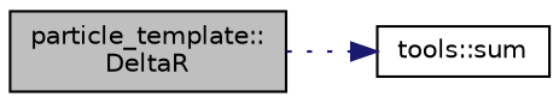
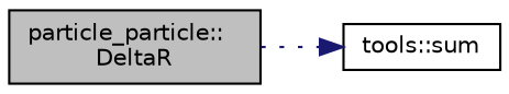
  digraph {
    rankdir=LR
    node [color=black fontname=Helvetica fontsize=10 shape=record style=filled]
-   n1 [fillcolor=grey75 fontcolor=black height=0.2 label="particle_template::\lDeltaR" width=0.4]
+   n1 [fillcolor=grey75 fontcolor=black height=0.2 label="particle_particle::\lDeltaR" width=0.4]
    n2 [fillcolor=white height=0.2 label="tools::sum" width=0.4]
    n1 -> n2 [color=midnightblue fontname=Helvetica fontsize=10 labelfontname=Helvetica labelfontsize=10 style=dotted]
  }
